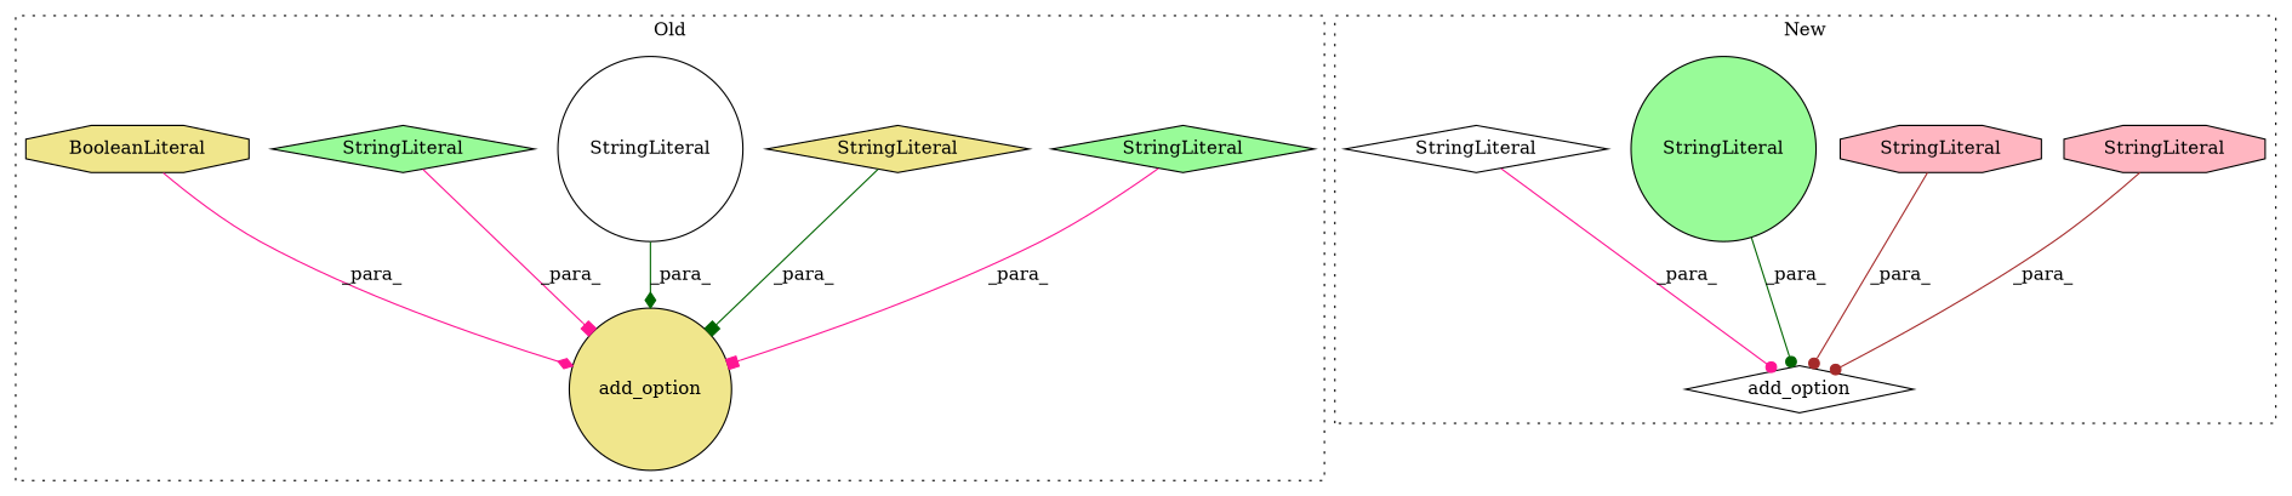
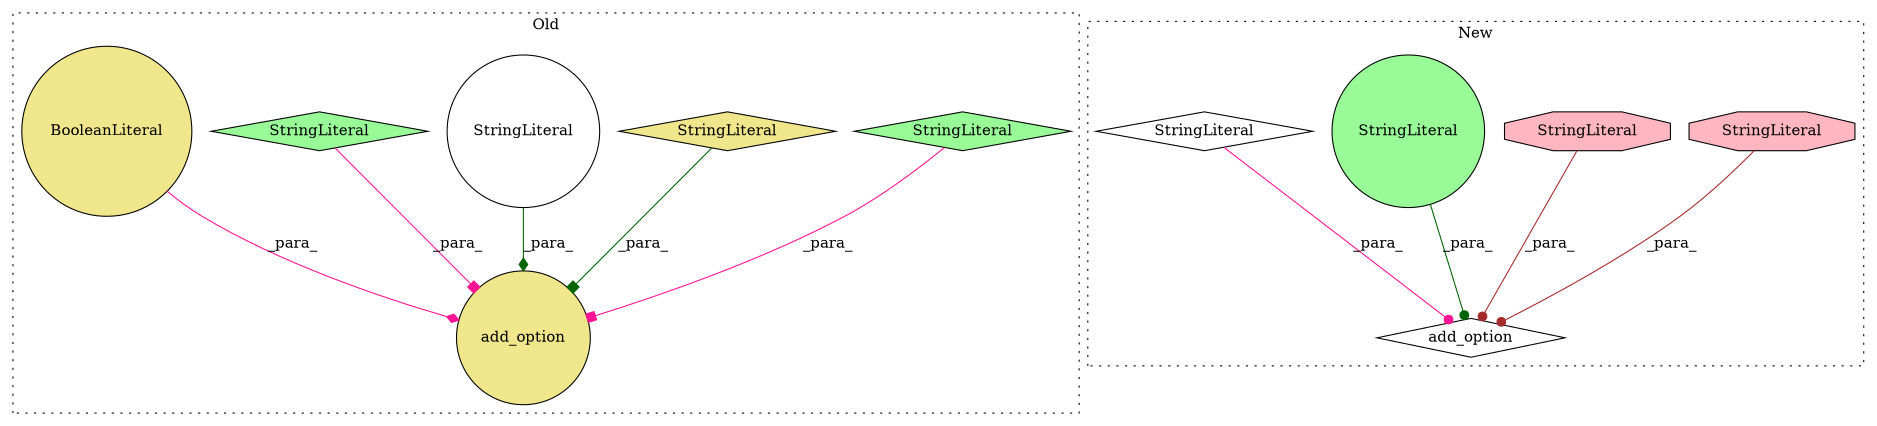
  digraph {
    node [a=45 l="11,1" shape=diamond style=filled fillcolor=khaki]
    edge [color=deeppink arrowhead=dot]
    n1 [a=32 label=add_option s="3183,3244" shape=circle]
    n2 [l=8 label=StringLiteral s=3199 fillcolor=palegreen]
    n3 [l=4 label=StringLiteral s=3194]
    n4 [l=10 label=StringLiteral s=3234 shape=circle fillcolor=white]
    n5 [l=5 label=StringLiteral s=3222 fillcolor=palegreen]
-   n6 [a=9 l=5 label=BooleanLiteral s=3228 shape=octagon]
+   n6 [a=9 l=5 label=BooleanLiteral s=3228 shape=circle]
    n7 [a=32 label=add_option s="3857,3912" fillcolor=white]
    n8 [l=6 label=StringLiteral s=3882 shape=octagon fillcolor=lightpink]
    n9 [l=17 label=StringLiteral s=3895 shape=octagon fillcolor=lightpink]
    n10 [l=4 label=StringLiteral s=3868 shape=circle fillcolor=palegreen]
    n11 [l=8 label=StringLiteral s=3873 fillcolor=white]
    subgraph cluster_1 {
      label=Old
      style=dotted
      n1
      n2
      n3
      n4
      n5
      n6
    }
    subgraph cluster_2 {
      label=New
      style=dotted
      n7
      n8
      n9
      n10
      n11
    }
    n2 -> n1 [label=_para_ arrowhead=box]
    n3 -> n1 [label=_para_ color=darkgreen arrowhead=box]
    n4 -> n1 [label=_para_ color=darkgreen arrowhead=diamond]
    n5 -> n1 [label=_para_ arrowhead=box]
    n6 -> n1 [label=_para_ arrowhead=diamond]
    n8 -> n7 [label=_para_ color=brown]
    n9 -> n7 [label=_para_ color=brown]
    n10 -> n7 [label=_para_ color=darkgreen]
    n11 -> n7 [label=_para_]
  }
